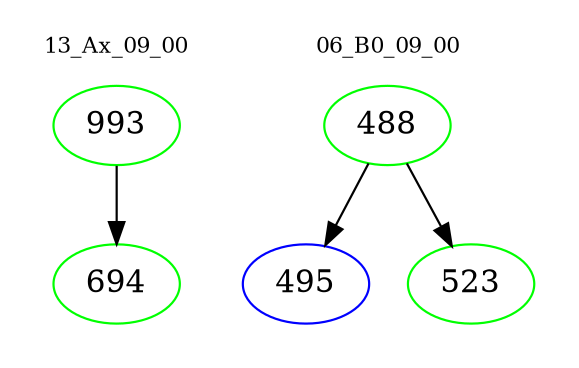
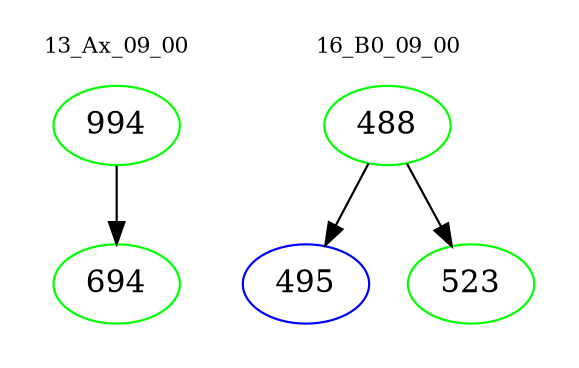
  digraph {
    node [color=green]
    edge [color=black]
-   n1 [label=993]
+   n1 [label=994]
    n2 [label=694]
    n3 [label=488]
    n4 [color=blue label=495]
    n5 [label=523]
    subgraph cluster_1 {
      color=white
      fontsize=10
      label="13_Ax_09_00"
      n1
      n2
    }
    subgraph cluster_2 {
      color=white
      fontsize=10
-     label="06_B0_09_00"
+     label="16_B0_09_00"
      n3
      n4
      n5
    }
    n1 -> n2
    n3 -> n4
    n3 -> n5
  }
